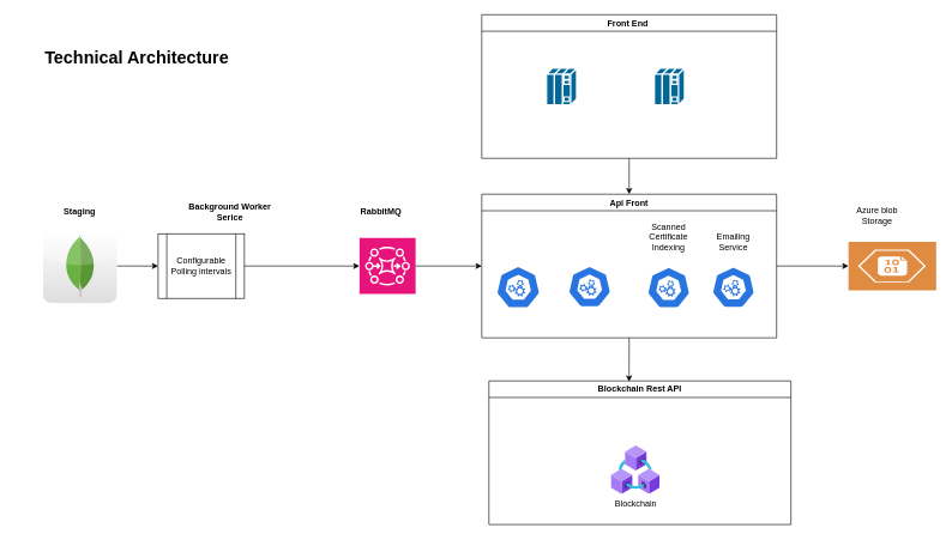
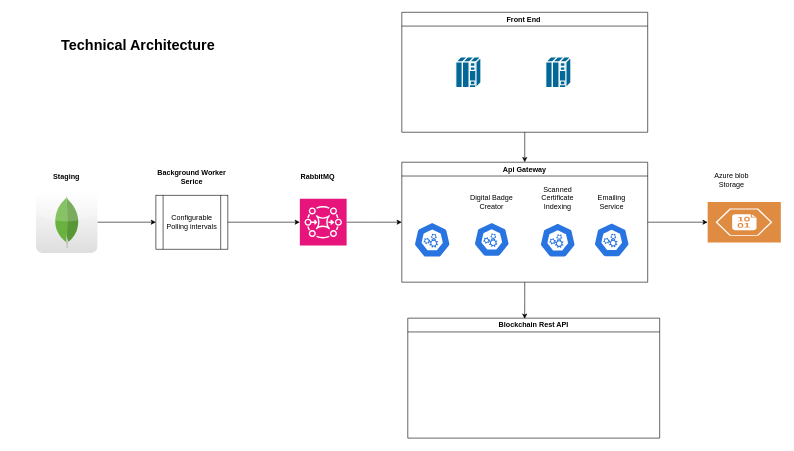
  <mxCell id="0" />
  <mxCell id="1" parent="0" />
- <mxCell id="2" value="Configurable Polling intervals" style="shape=process;whiteSpace=wrap;html=1;backgroundOutline=1;" vertex="1" parent="1"><mxGeometry x="219" y="325" width="120" height="90" as="geometry" /></mxCell>
+ <mxCell id="2" value="Configurable Polling intervals" style="shape=process;whiteSpace=wrap;html=1;backgroundOutline=1;" vertex="1" parent="1"><mxGeometry x="259" y="325" width="120" height="90" as="geometry" /></mxCell>
  <mxCell id="3" style="edgeStyle=orthogonalEdgeStyle;rounded=0;orthogonalLoop=1;jettySize=auto;html=1;entryX=0;entryY=0.5;entryDx=0;entryDy=0;" edge="1" parent="1" source="4" target="2"><mxGeometry relative="1" as="geometry" /></mxCell>
  <mxCell id="4" value="" style="dashed=0;outlineConnect=0;html=1;align=center;labelPosition=center;verticalLabelPosition=bottom;verticalAlign=top;shape=mxgraph.webicons.mongodb;gradientColor=#DFDEDE" vertex="1" parent="1"><mxGeometry x="59" y="318.8" width="102.4" height="102.4" as="geometry" /></mxCell>
  <mxCell id="5" value="&lt;b&gt;Staging&lt;/b&gt;" style="text;html=1;align=center;verticalAlign=middle;whiteSpace=wrap;rounded=0;" vertex="1" parent="1"><mxGeometry x="80.2" y="280" width="60" height="30" as="geometry" /></mxCell>
  <mxCell id="6" value="&lt;b&gt;Background Worker Serice&lt;/b&gt;" style="text;html=1;align=center;verticalAlign=middle;whiteSpace=wrap;rounded=0;" vertex="1" parent="1"><mxGeometry x="259" y="280" width="120" height="30" as="geometry" /></mxCell>
  <mxCell id="7" style="edgeStyle=orthogonalEdgeStyle;rounded=0;orthogonalLoop=1;jettySize=auto;html=1;" edge="1" parent="1" source="8"><mxGeometry relative="1" as="geometry"><mxPoint x="669" y="370" as="targetPoint" /></mxGeometry></mxCell>
  <mxCell id="8" value="" style="sketch=0;points=[[0,0,0],[0.25,0,0],[0.5,0,0],[0.75,0,0],[1,0,0],[0,1,0],[0.25,1,0],[0.5,1,0],[0.75,1,0],[1,1,0],[0,0.25,0],[0,0.5,0],[0,0.75,0],[1,0.25,0],[1,0.5,0],[1,0.75,0]];outlineConnect=0;fontColor=#232F3E;fillColor=#E7157B;strokeColor=#ffffff;dashed=0;verticalLabelPosition=bottom;verticalAlign=top;align=center;html=1;fontSize=12;fontStyle=0;aspect=fixed;shape=mxgraph.aws4.resourceIcon;resIcon=mxgraph.aws4.mq;" vertex="1" parent="1"><mxGeometry x="499" y="331" width="78" height="78" as="geometry" /></mxCell>
  <mxCell id="9" style="edgeStyle=orthogonalEdgeStyle;rounded=0;orthogonalLoop=1;jettySize=auto;html=1;entryX=0;entryY=0.5;entryDx=0;entryDy=0;entryPerimeter=0;" edge="1" parent="1" source="2" target="8"><mxGeometry relative="1" as="geometry" /></mxCell>
  <mxCell id="10" value="&lt;b&gt;RabbitMQ&lt;/b&gt;" style="text;html=1;align=center;verticalAlign=middle;whiteSpace=wrap;rounded=0;" vertex="1" parent="1"><mxGeometry x="469" y="280" width="120" height="30" as="geometry" /></mxCell>
  <mxCell id="11" style="edgeStyle=orthogonalEdgeStyle;rounded=0;orthogonalLoop=1;jettySize=auto;html=1;" edge="1" parent="1" source="12" target="20"><mxGeometry relative="1" as="geometry" /></mxCell>
- <mxCell id="12" value="Api Front" style="swimlane;whiteSpace=wrap;html=1;" vertex="1" parent="1"><mxGeometry x="669" y="270" width="410" height="200" as="geometry" /></mxCell>
+ <mxCell id="12" value="Api Gateway" style="swimlane;whiteSpace=wrap;html=1;" vertex="1" parent="1"><mxGeometry x="669" y="270" width="410" height="200" as="geometry" /></mxCell>
  <mxCell id="13" value="" style="aspect=fixed;sketch=0;html=1;dashed=0;whitespace=wrap;verticalLabelPosition=bottom;verticalAlign=top;fillColor=#2875E2;strokeColor=#ffffff;points=[[0.005,0.63,0],[0.1,0.2,0],[0.9,0.2,0],[0.5,0,0],[0.995,0.63,0],[0.72,0.99,0],[0.5,1,0],[0.28,0.99,0]];shape=mxgraph.kubernetes.icon2;prIcon=api" vertex="1" parent="12"><mxGeometry x="120" y="100" width="60" height="57.6" as="geometry" /></mxCell>
  <mxCell id="14" value="" style="aspect=fixed;sketch=0;html=1;dashed=0;whitespace=wrap;verticalLabelPosition=bottom;verticalAlign=top;fillColor=#2875E2;strokeColor=#ffffff;points=[[0.005,0.63,0],[0.1,0.2,0],[0.9,0.2,0],[0.5,0,0],[0.995,0.63,0],[0.72,0.99,0],[0.5,1,0],[0.28,0.99,0]];shape=mxgraph.kubernetes.icon2;prIcon=api" vertex="1" parent="12"><mxGeometry x="230" y="101.4" width="60" height="57.6" as="geometry" /></mxCell>
  <mxCell id="15" value="" style="aspect=fixed;sketch=0;html=1;dashed=0;whitespace=wrap;verticalLabelPosition=bottom;verticalAlign=top;fillColor=#2875E2;strokeColor=#ffffff;points=[[0.005,0.63,0],[0.1,0.2,0],[0.9,0.2,0],[0.5,0,0],[0.995,0.63,0],[0.72,0.99,0],[0.5,1,0],[0.28,0.99,0]];shape=mxgraph.kubernetes.icon2;prIcon=api" vertex="1" parent="12"><mxGeometry x="20" y="100" width="61.46" height="59" as="geometry" /></mxCell>
+ <mxCell id="16" value="Digital Badge Creator" style="text;html=1;align=center;verticalAlign=middle;whiteSpace=wrap;rounded=0;" vertex="1" parent="12"><mxGeometry x="110" y="40" width="80" height="51" as="geometry" /></mxCell>
  <mxCell id="17" value="Scanned Certificate Indexing" style="text;html=1;align=center;verticalAlign=middle;whiteSpace=wrap;rounded=0;" vertex="1" parent="12"><mxGeometry x="210" y="34.8" width="100" height="51" as="geometry" /></mxCell>
  <mxCell id="18" value="" style="aspect=fixed;sketch=0;html=1;dashed=0;whitespace=wrap;verticalLabelPosition=bottom;verticalAlign=top;fillColor=#2875E2;strokeColor=#ffffff;points=[[0.005,0.63,0],[0.1,0.2,0],[0.9,0.2,0],[0.5,0,0],[0.995,0.63,0],[0.72,0.99,0],[0.5,1,0],[0.28,0.99,0]];shape=mxgraph.kubernetes.icon2;prIcon=api" vertex="1" parent="12"><mxGeometry x="320" y="100.7" width="60" height="57.6" as="geometry" /></mxCell>
  <mxCell id="19" value="Emailing Service" style="text;html=1;align=center;verticalAlign=middle;whiteSpace=wrap;rounded=0;" vertex="1" parent="12"><mxGeometry x="310" y="40" width="80" height="51" as="geometry" /></mxCell>
  <mxCell id="20" value="" style="sketch=0;pointerEvents=1;shadow=0;dashed=0;html=1;strokeColor=none;fillColor=#DF8C42;labelPosition=center;verticalLabelPosition=bottom;verticalAlign=top;align=center;outlineConnect=0;shape=mxgraph.veeam2.azure_blob;" vertex="1" parent="1"><mxGeometry x="1179" y="336.2" width="122" height="67.6" as="geometry" /></mxCell>
  <mxCell id="21" value="Azure blob Storage" style="text;html=1;align=center;verticalAlign=middle;whiteSpace=wrap;rounded=0;" vertex="1" parent="1"><mxGeometry x="1179" y="274" width="80" height="51" as="geometry" /></mxCell>
  <mxCell id="22" value="Blockchain Rest API" style="swimlane;whiteSpace=wrap;html=1;" vertex="1" parent="1"><mxGeometry x="679" y="530" width="420" height="200" as="geometry" /></mxCell>
- <mxCell id="23" value="Blockchain" style="image;aspect=fixed;html=1;points=[];align=center;fontSize=12;image=img/lib/azure2/blockchain/Azure_Blockchain_Service.svg;" vertex="1" parent="22"><mxGeometry x="170" y="90" width="68" height="68" as="geometry" /></mxCell>
  <mxCell id="24" style="edgeStyle=orthogonalEdgeStyle;rounded=0;orthogonalLoop=1;jettySize=auto;html=1;entryX=0.464;entryY=0.005;entryDx=0;entryDy=0;entryPerimeter=0;" edge="1" parent="1" source="12" target="22"><mxGeometry relative="1" as="geometry" /></mxCell>
  <mxCell id="25" style="edgeStyle=orthogonalEdgeStyle;rounded=0;orthogonalLoop=1;jettySize=auto;html=1;entryX=0.5;entryY=0;entryDx=0;entryDy=0;" edge="1" parent="1" source="26" target="12"><mxGeometry relative="1" as="geometry" /></mxCell>
  <mxCell id="26" value="Front End&amp;nbsp;" style="swimlane;whiteSpace=wrap;html=1;" vertex="1" parent="1"><mxGeometry x="669" y="20" width="410" height="200" as="geometry" /></mxCell>
  <mxCell id="27" value="" style="shape=mxgraph.cisco.misc.front_end_processor;html=1;pointerEvents=1;dashed=0;fillColor=#036897;strokeColor=#ffffff;strokeWidth=2;verticalLabelPosition=bottom;verticalAlign=top;align=center;outlineConnect=0;" vertex="1" parent="26"><mxGeometry x="90.0" y="74.5" width="42" height="51" as="geometry" /></mxCell>
  <mxCell id="28" value="" style="shape=mxgraph.cisco.misc.front_end_processor;html=1;pointerEvents=1;dashed=0;fillColor=#036897;strokeColor=#ffffff;strokeWidth=2;verticalLabelPosition=bottom;verticalAlign=top;align=center;outlineConnect=0;" vertex="1" parent="26"><mxGeometry x="240" y="74.5" width="42" height="51" as="geometry" /></mxCell>
- <mxCell id="29" value="&lt;b&gt;&lt;font style=&quot;font-size: 24px;&quot;&gt;Technical Architecture&lt;/font&gt;&lt;/b&gt;" style="text;html=1;align=center;verticalAlign=middle;whiteSpace=wrap;rounded=0;" vertex="1" parent="1"><mxGeometry x="20.2" y="40" width="338.8" height="80" as="geometry" /></mxCell>
+ <mxCell id="29" value="&lt;b&gt;&lt;font style=&quot;font-size: 24px;&quot;&gt;Technical Architecture&lt;/font&gt;&lt;/b&gt;" style="text;html=1;align=center;verticalAlign=middle;whiteSpace=wrap;rounded=0;" vertex="1" parent="1"><mxGeometry x="60.2" y="35" width="338.8" height="80" as="geometry" /></mxCell>
